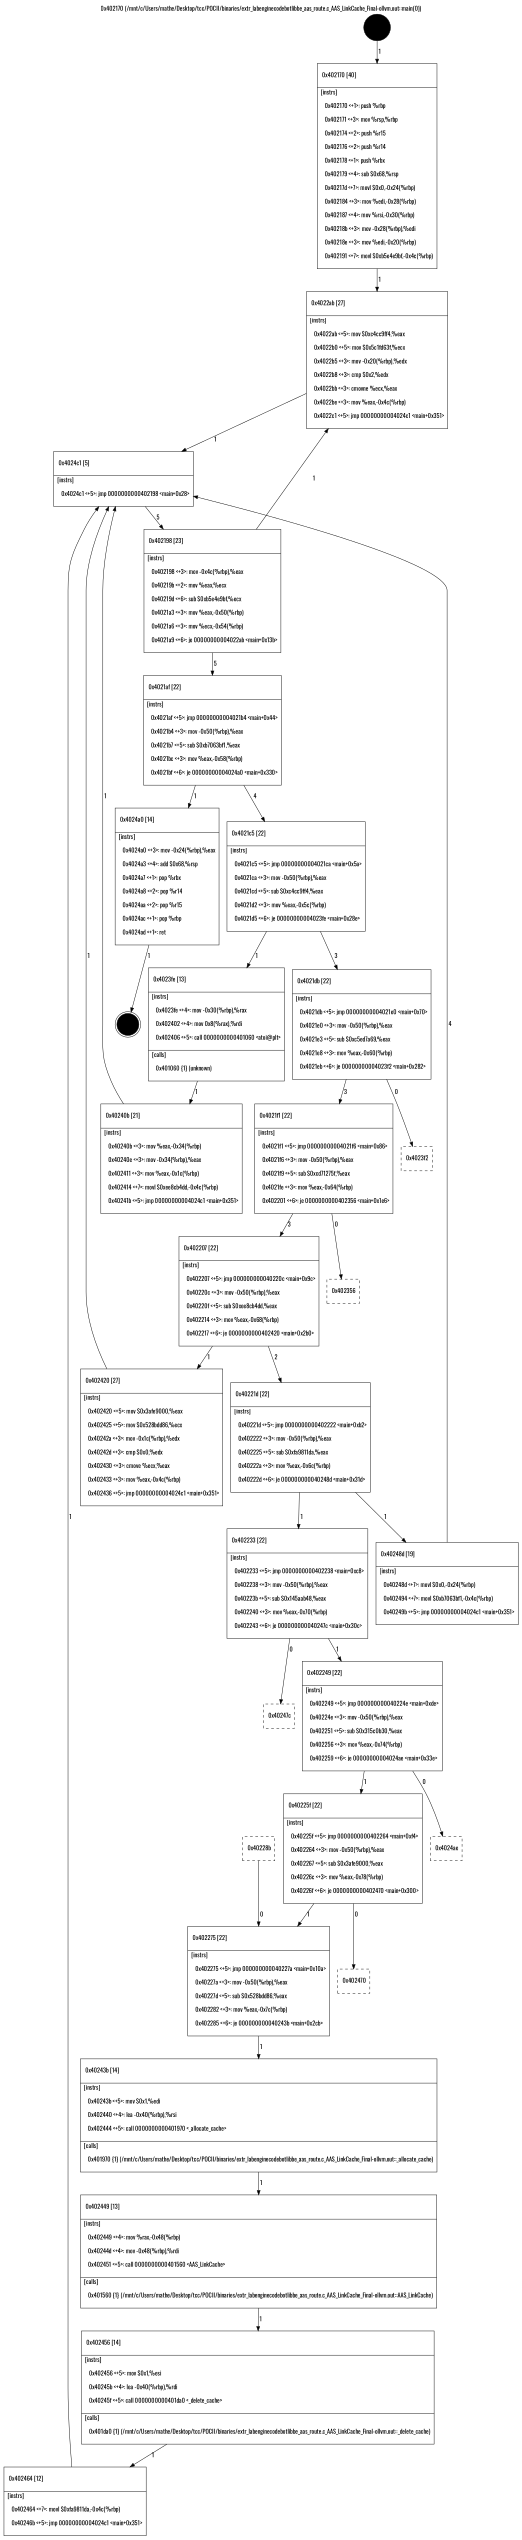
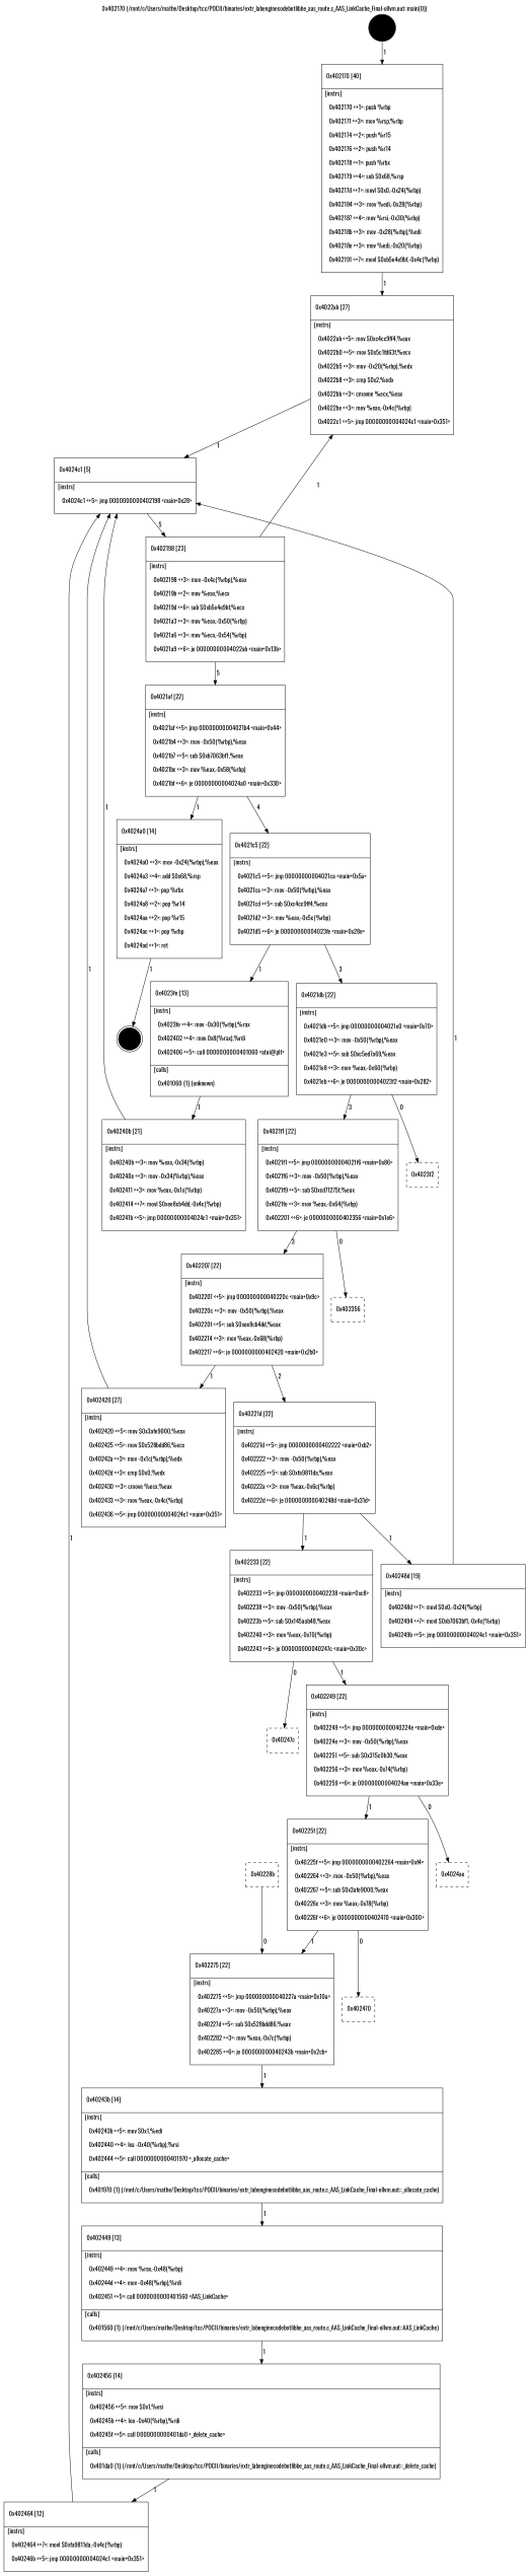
  digraph {
    fontname=Oswald
    label="0x402170 (/mnt/c/Users/mathe/Desktop/tcc/POCII/binaries/extr_labenginecodebotlibbe_aas_route.c_AAS_LinkCache_Final-ollvm.out::main(0))"
    labelloc=t
    node [fontname=Oswald shape=record]
    edge [fontname=Oswald]
    Entry [fillcolor=black height=0.3 shape=circle style=filled width=0.3]
    n2 [label="{\n     0x402170 [40]\l\n     | [instrs]\l\n     &nbsp;&nbsp;0x402170 \<+1\>: push %rbp\l\n     &nbsp;&nbsp;0x402171 \<+3\>: mov %rsp,%rbp\l\n     &nbsp;&nbsp;0x402174 \<+2\>: push %r15\l\n     &nbsp;&nbsp;0x402176 \<+2\>: push %r14\l\n     &nbsp;&nbsp;0x402178 \<+1\>: push %rbx\l\n     &nbsp;&nbsp;0x402179 \<+4\>: sub $0x68,%rsp\l\n     &nbsp;&nbsp;0x40217d \<+7\>: movl $0x0,-0x24(%rbp)\l\n     &nbsp;&nbsp;0x402184 \<+3\>: mov %edi,-0x28(%rbp)\l\n     &nbsp;&nbsp;0x402187 \<+4\>: mov %rsi,-0x30(%rbp)\l\n     &nbsp;&nbsp;0x40218b \<+3\>: mov -0x28(%rbp),%edi\l\n     &nbsp;&nbsp;0x40218e \<+3\>: mov %edi,-0x20(%rbp)\l\n     &nbsp;&nbsp;0x402191 \<+7\>: movl $0xb5e4e9bf,-0x4c(%rbp)\l\n  }"]
    n3 [label="{\n     0x4022ab [27]\l\n     | [instrs]\l\n     &nbsp;&nbsp;0x4022ab \<+5\>: mov $0xc4cc9ff4,%eax\l\n     &nbsp;&nbsp;0x4022b0 \<+5\>: mov $0x5c1fd63f,%ecx\l\n     &nbsp;&nbsp;0x4022b5 \<+3\>: mov -0x20(%rbp),%edx\l\n     &nbsp;&nbsp;0x4022b8 \<+3\>: cmp $0x2,%edx\l\n     &nbsp;&nbsp;0x4022bb \<+3\>: cmovne %ecx,%eax\l\n     &nbsp;&nbsp;0x4022be \<+3\>: mov %eax,-0x4c(%rbp)\l\n     &nbsp;&nbsp;0x4022c1 \<+5\>: jmp 00000000004024c1 \<main+0x351\>\l\n  }"]
    n4 [label="{\n     0x402198 [23]\l\n     | [instrs]\l\n     &nbsp;&nbsp;0x402198 \<+3\>: mov -0x4c(%rbp),%eax\l\n     &nbsp;&nbsp;0x40219b \<+2\>: mov %eax,%ecx\l\n     &nbsp;&nbsp;0x40219d \<+6\>: sub $0xb5e4e9bf,%ecx\l\n     &nbsp;&nbsp;0x4021a3 \<+3\>: mov %eax,-0x50(%rbp)\l\n     &nbsp;&nbsp;0x4021a6 \<+3\>: mov %ecx,-0x54(%rbp)\l\n     &nbsp;&nbsp;0x4021a9 \<+6\>: je 00000000004022ab \<main+0x13b\>\l\n  }"]
    n5 [label="{\n     0x4021af [22]\l\n     | [instrs]\l\n     &nbsp;&nbsp;0x4021af \<+5\>: jmp 00000000004021b4 \<main+0x44\>\l\n     &nbsp;&nbsp;0x4021b4 \<+3\>: mov -0x50(%rbp),%eax\l\n     &nbsp;&nbsp;0x4021b7 \<+5\>: sub $0xb7063bf1,%eax\l\n     &nbsp;&nbsp;0x4021bc \<+3\>: mov %eax,-0x58(%rbp)\l\n     &nbsp;&nbsp;0x4021bf \<+6\>: je 00000000004024a0 \<main+0x330\>\l\n  }"]
    n6 [label="{\n     0x4024c1 [5]\l\n     | [instrs]\l\n     &nbsp;&nbsp;0x4024c1 \<+5\>: jmp 0000000000402198 \<main+0x28\>\l\n  }"]
    n7 [label="{\n     0x4024a0 [14]\l\n     | [instrs]\l\n     &nbsp;&nbsp;0x4024a0 \<+3\>: mov -0x24(%rbp),%eax\l\n     &nbsp;&nbsp;0x4024a3 \<+4\>: add $0x68,%rsp\l\n     &nbsp;&nbsp;0x4024a7 \<+1\>: pop %rbx\l\n     &nbsp;&nbsp;0x4024a8 \<+2\>: pop %r14\l\n     &nbsp;&nbsp;0x4024aa \<+2\>: pop %r15\l\n     &nbsp;&nbsp;0x4024ac \<+1\>: pop %rbp\l\n     &nbsp;&nbsp;0x4024ad \<+1\>: ret\l\n  }"]
    n8 [label="{\n     0x4021c5 [22]\l\n     | [instrs]\l\n     &nbsp;&nbsp;0x4021c5 \<+5\>: jmp 00000000004021ca \<main+0x5a\>\l\n     &nbsp;&nbsp;0x4021ca \<+3\>: mov -0x50(%rbp),%eax\l\n     &nbsp;&nbsp;0x4021cd \<+5\>: sub $0xc4cc9ff4,%eax\l\n     &nbsp;&nbsp;0x4021d2 \<+3\>: mov %eax,-0x5c(%rbp)\l\n     &nbsp;&nbsp;0x4021d5 \<+6\>: je 00000000004023fe \<main+0x28e\>\l\n  }"]
    Exit [fillcolor=black height=0.3 peripheries=2 shape=circle style=filled width=0.3]
    n10 [label="{\n     0x4023fe [13]\l\n     | [instrs]\l\n     &nbsp;&nbsp;0x4023fe \<+4\>: mov -0x30(%rbp),%rax\l\n     &nbsp;&nbsp;0x402402 \<+4\>: mov 0x8(%rax),%rdi\l\n     &nbsp;&nbsp;0x402406 \<+5\>: call 0000000000401060 \<atoi@plt\>\l\n     | [calls]\l\n     &nbsp;&nbsp;0x401060 \{1\} (unknown)\l\n  }"]
    n11 [label="{\n     0x4021db [22]\l\n     | [instrs]\l\n     &nbsp;&nbsp;0x4021db \<+5\>: jmp 00000000004021e0 \<main+0x70\>\l\n     &nbsp;&nbsp;0x4021e0 \<+3\>: mov -0x50(%rbp),%eax\l\n     &nbsp;&nbsp;0x4021e3 \<+5\>: sub $0xc5ed7a69,%eax\l\n     &nbsp;&nbsp;0x4021e8 \<+3\>: mov %eax,-0x60(%rbp)\l\n     &nbsp;&nbsp;0x4021eb \<+6\>: je 00000000004023f2 \<main+0x282\>\l\n  }"]
    n12 [label="{\n     0x40240b [21]\l\n     | [instrs]\l\n     &nbsp;&nbsp;0x40240b \<+3\>: mov %eax,-0x34(%rbp)\l\n     &nbsp;&nbsp;0x40240e \<+3\>: mov -0x34(%rbp),%eax\l\n     &nbsp;&nbsp;0x402411 \<+3\>: mov %eax,-0x1c(%rbp)\l\n     &nbsp;&nbsp;0x402414 \<+7\>: movl $0xee8cb4dd,-0x4c(%rbp)\l\n     &nbsp;&nbsp;0x40241b \<+5\>: jmp 00000000004024c1 \<main+0x351\>\l\n  }"]
    n13 [label="{\n     0x4023f2\l\n  }" style=dashed]
    n14 [label="{\n     0x4021f1 [22]\l\n     | [instrs]\l\n     &nbsp;&nbsp;0x4021f1 \<+5\>: jmp 00000000004021f6 \<main+0x86\>\l\n     &nbsp;&nbsp;0x4021f6 \<+3\>: mov -0x50(%rbp),%eax\l\n     &nbsp;&nbsp;0x4021f9 \<+5\>: sub $0xcd71275f,%eax\l\n     &nbsp;&nbsp;0x4021fe \<+3\>: mov %eax,-0x64(%rbp)\l\n     &nbsp;&nbsp;0x402201 \<+6\>: je 0000000000402356 \<main+0x1e6\>\l\n  }"]
    n15 [label="{\n     0x402464 [12]\l\n     | [instrs]\l\n     &nbsp;&nbsp;0x402464 \<+7\>: movl $0xfa9811da,-0x4c(%rbp)\l\n     &nbsp;&nbsp;0x40246b \<+5\>: jmp 00000000004024c1 \<main+0x351\>\l\n  }"]
    n16 [label="{\n     0x402356\l\n  }" style=dashed]
    n17 [label="{\n     0x402207 [22]\l\n     | [instrs]\l\n     &nbsp;&nbsp;0x402207 \<+5\>: jmp 000000000040220c \<main+0x9c\>\l\n     &nbsp;&nbsp;0x40220c \<+3\>: mov -0x50(%rbp),%eax\l\n     &nbsp;&nbsp;0x40220f \<+5\>: sub $0xee8cb4dd,%eax\l\n     &nbsp;&nbsp;0x402214 \<+3\>: mov %eax,-0x68(%rbp)\l\n     &nbsp;&nbsp;0x402217 \<+6\>: je 0000000000402420 \<main+0x2b0\>\l\n  }"]
    n18 [label="{\n     0x402456 [14]\l\n     | [instrs]\l\n     &nbsp;&nbsp;0x402456 \<+5\>: mov $0x1,%esi\l\n     &nbsp;&nbsp;0x40245b \<+4\>: lea -0x40(%rbp),%rdi\l\n     &nbsp;&nbsp;0x40245f \<+5\>: call 0000000000401da0 \<_delete_cache\>\l\n     | [calls]\l\n     &nbsp;&nbsp;0x401da0 \{1\} (/mnt/c/Users/mathe/Desktop/tcc/POCII/binaries/extr_labenginecodebotlibbe_aas_route.c_AAS_LinkCache_Final-ollvm.out::_delete_cache)\l\n  }"]
    n19 [label="{\n     0x402420 [27]\l\n     | [instrs]\l\n     &nbsp;&nbsp;0x402420 \<+5\>: mov $0x3afe9000,%eax\l\n     &nbsp;&nbsp;0x402425 \<+5\>: mov $0x528bdd86,%ecx\l\n     &nbsp;&nbsp;0x40242a \<+3\>: mov -0x1c(%rbp),%edx\l\n     &nbsp;&nbsp;0x40242d \<+3\>: cmp $0x0,%edx\l\n     &nbsp;&nbsp;0x402430 \<+3\>: cmove %ecx,%eax\l\n     &nbsp;&nbsp;0x402433 \<+3\>: mov %eax,-0x4c(%rbp)\l\n     &nbsp;&nbsp;0x402436 \<+5\>: jmp 00000000004024c1 \<main+0x351\>\l\n  }"]
    n20 [label="{\n     0x40221d [22]\l\n     | [instrs]\l\n     &nbsp;&nbsp;0x40221d \<+5\>: jmp 0000000000402222 \<main+0xb2\>\l\n     &nbsp;&nbsp;0x402222 \<+3\>: mov -0x50(%rbp),%eax\l\n     &nbsp;&nbsp;0x402225 \<+5\>: sub $0xfa9811da,%eax\l\n     &nbsp;&nbsp;0x40222a \<+3\>: mov %eax,-0x6c(%rbp)\l\n     &nbsp;&nbsp;0x40222d \<+6\>: je 000000000040248d \<main+0x31d\>\l\n  }"]
    n21 [label="{\n     0x402449 [13]\l\n     | [instrs]\l\n     &nbsp;&nbsp;0x402449 \<+4\>: mov %rax,-0x48(%rbp)\l\n     &nbsp;&nbsp;0x40244d \<+4\>: mov -0x48(%rbp),%rdi\l\n     &nbsp;&nbsp;0x402451 \<+5\>: call 0000000000401560 \<AAS_LinkCache\>\l\n     | [calls]\l\n     &nbsp;&nbsp;0x401560 \{1\} (/mnt/c/Users/mathe/Desktop/tcc/POCII/binaries/extr_labenginecodebotlibbe_aas_route.c_AAS_LinkCache_Final-ollvm.out::AAS_LinkCache)\l\n  }"]
    n22 [label="{\n     0x40248d [19]\l\n     | [instrs]\l\n     &nbsp;&nbsp;0x40248d \<+7\>: movl $0x0,-0x24(%rbp)\l\n     &nbsp;&nbsp;0x402494 \<+7\>: movl $0xb7063bf1,-0x4c(%rbp)\l\n     &nbsp;&nbsp;0x40249b \<+5\>: jmp 00000000004024c1 \<main+0x351\>\l\n  }"]
    n23 [label="{\n     0x402233 [22]\l\n     | [instrs]\l\n     &nbsp;&nbsp;0x402233 \<+5\>: jmp 0000000000402238 \<main+0xc8\>\l\n     &nbsp;&nbsp;0x402238 \<+3\>: mov -0x50(%rbp),%eax\l\n     &nbsp;&nbsp;0x40223b \<+5\>: sub $0x145aab48,%eax\l\n     &nbsp;&nbsp;0x402240 \<+3\>: mov %eax,-0x70(%rbp)\l\n     &nbsp;&nbsp;0x402243 \<+6\>: je 000000000040247c \<main+0x30c\>\l\n  }"]
    n24 [label="{\n     0x40228b\l\n  }" style=dashed]
    n25 [label="{\n     0x402275 [22]\l\n     | [instrs]\l\n     &nbsp;&nbsp;0x402275 \<+5\>: jmp 000000000040227a \<main+0x10a\>\l\n     &nbsp;&nbsp;0x40227a \<+3\>: mov -0x50(%rbp),%eax\l\n     &nbsp;&nbsp;0x40227d \<+5\>: sub $0x528bdd86,%eax\l\n     &nbsp;&nbsp;0x402282 \<+3\>: mov %eax,-0x7c(%rbp)\l\n     &nbsp;&nbsp;0x402285 \<+6\>: je 000000000040243b \<main+0x2cb\>\l\n  }"]
    n26 [label="{\n     0x40247c\l\n  }" style=dashed]
    n27 [label="{\n     0x402249 [22]\l\n     | [instrs]\l\n     &nbsp;&nbsp;0x402249 \<+5\>: jmp 000000000040224e \<main+0xde\>\l\n     &nbsp;&nbsp;0x40224e \<+3\>: mov -0x50(%rbp),%eax\l\n     &nbsp;&nbsp;0x402251 \<+5\>: sub $0x315c0b30,%eax\l\n     &nbsp;&nbsp;0x402256 \<+3\>: mov %eax,-0x74(%rbp)\l\n     &nbsp;&nbsp;0x402259 \<+6\>: je 00000000004024ae \<main+0x33e\>\l\n  }"]
    n28 [label="{\n     0x40243b [14]\l\n     | [instrs]\l\n     &nbsp;&nbsp;0x40243b \<+5\>: mov $0x1,%edi\l\n     &nbsp;&nbsp;0x402440 \<+4\>: lea -0x40(%rbp),%rsi\l\n     &nbsp;&nbsp;0x402444 \<+5\>: call 0000000000401970 \<_allocate_cache\>\l\n     | [calls]\l\n     &nbsp;&nbsp;0x401970 \{1\} (/mnt/c/Users/mathe/Desktop/tcc/POCII/binaries/extr_labenginecodebotlibbe_aas_route.c_AAS_LinkCache_Final-ollvm.out::_allocate_cache)\l\n  }"]
    n29 [label="{\n     0x4024ae\l\n  }" style=dashed]
    n30 [label="{\n     0x40225f [22]\l\n     | [instrs]\l\n     &nbsp;&nbsp;0x40225f \<+5\>: jmp 0000000000402264 \<main+0xf4\>\l\n     &nbsp;&nbsp;0x402264 \<+3\>: mov -0x50(%rbp),%eax\l\n     &nbsp;&nbsp;0x402267 \<+5\>: sub $0x3afe9000,%eax\l\n     &nbsp;&nbsp;0x40226c \<+3\>: mov %eax,-0x78(%rbp)\l\n     &nbsp;&nbsp;0x40226f \<+6\>: je 0000000000402470 \<main+0x300\>\l\n  }"]
    n31 [label="{\n     0x402470\l\n  }" style=dashed]
    Entry -> n2 [label=" 1"]
    n2 -> n3 [label=" 1"]
    n3 -> n6 [label=" 1"]
    n4 -> n3 [label=" 1"]
    n4 -> n5 [label=" 5"]
    n5 -> n7 [label=" 1"]
    n5 -> n8 [label=" 4"]
    n6 -> n4 [label=" 5"]
    n7 -> Exit [label=" 1"]
    n8 -> n10 [label=" 1"]
    n8 -> n11 [label=" 3"]
    n10 -> n12 [label=" 1"]
    n11 -> n13 [label=" 0"]
    n11 -> n14 [label=" 3"]
    n12 -> n6 [label=" 1"]
    n14 -> n16 [label=" 0"]
    n14 -> n17 [label=" 3"]
    n15 -> n6 [label=" 1"]
    n17 -> n19 [label=" 1"]
    n17 -> n20 [label=" 2"]
    n18 -> n15 [label=" 1"]
    n19 -> n6 [label=" 1"]
    n20 -> n22 [label=" 1"]
    n20 -> n23 [label=" 1"]
    n21 -> n18 [label=" 1"]
-   n22 -> n6 [label=" 4"]
+   n22 -> n6 [label=" 1"]
    n23 -> n26 [label=" 0"]
    n23 -> n27 [label=" 1"]
    n24 -> n25 [label=" 0"]
    n25 -> n28 [label=" 1"]
    n27 -> n29 [label=" 0"]
    n27 -> n30 [label=" 1"]
    n28 -> n21 [label=" 1"]
    n30 -> n25 [label=" 1"]
    n30 -> n31 [label=" 0"]
  }
